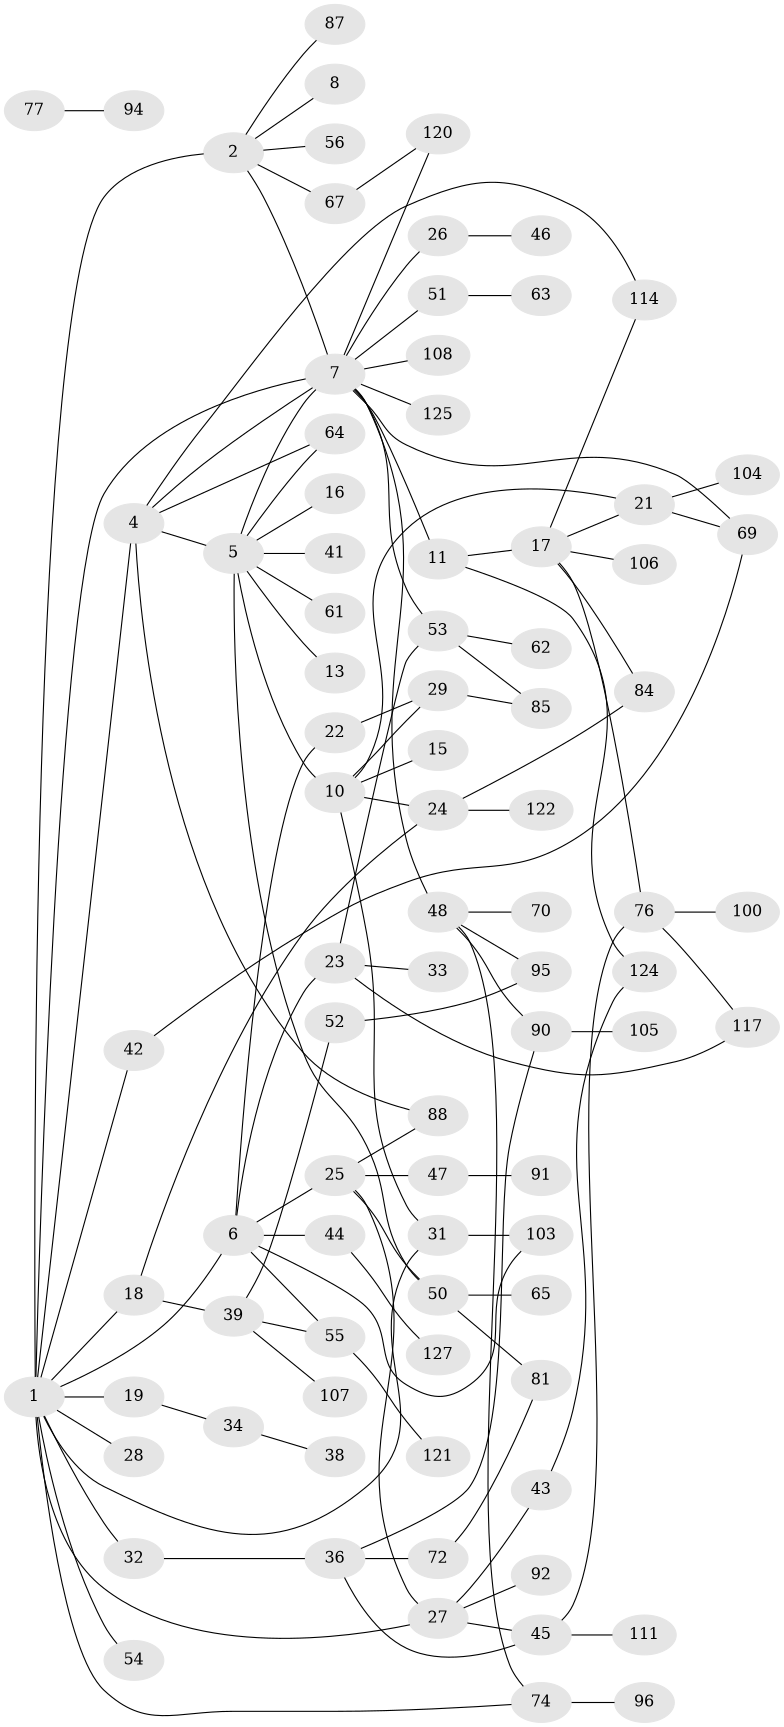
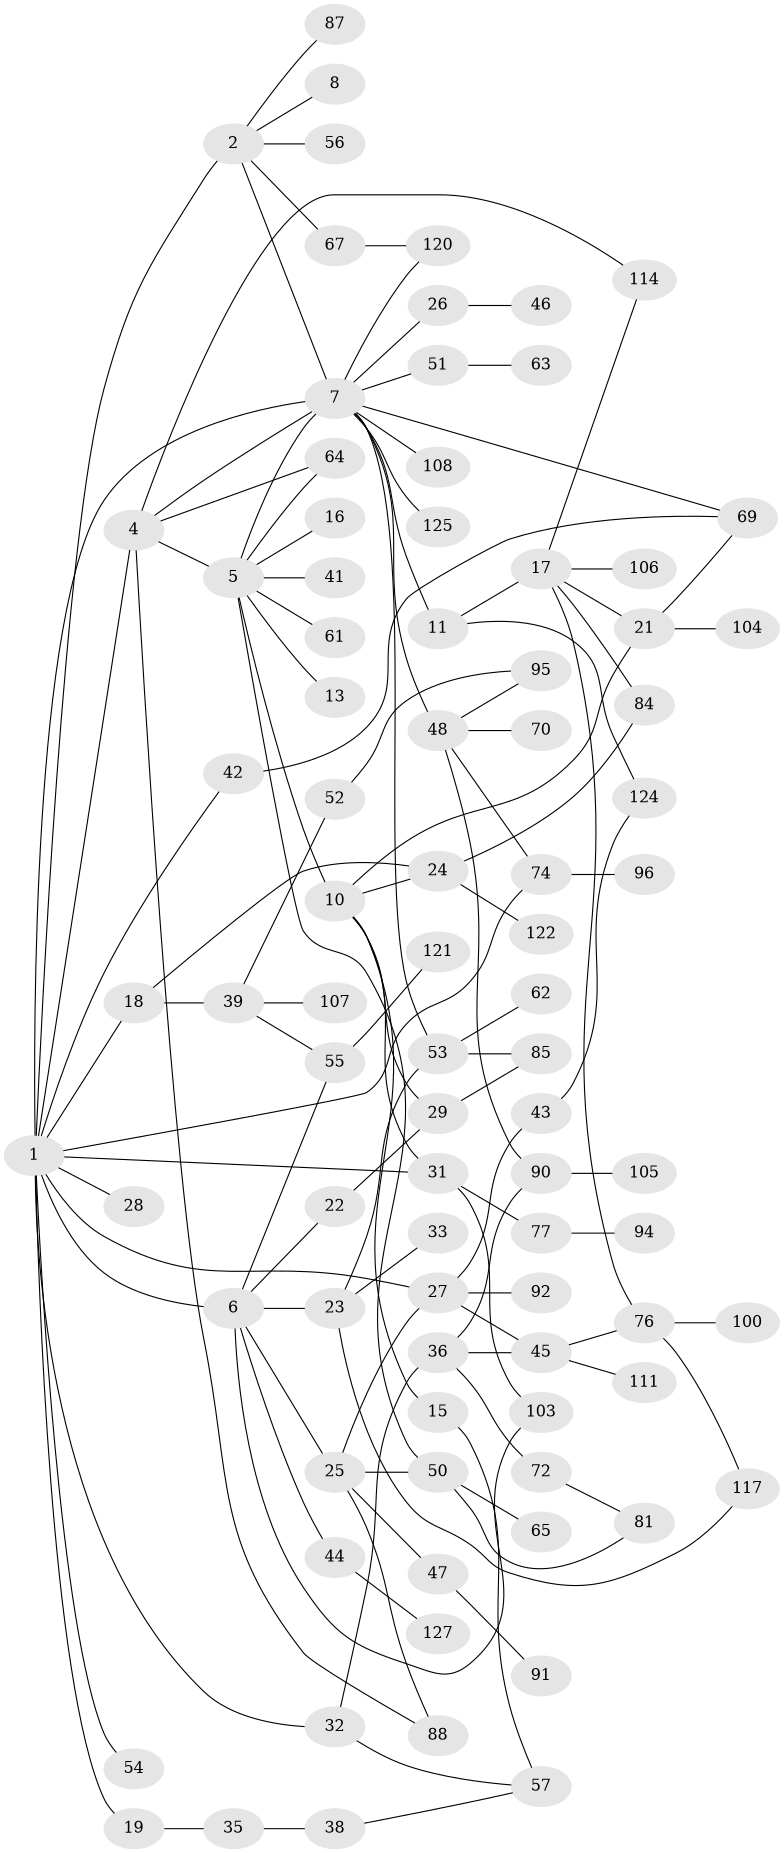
  graph {
    rankdir=LR
    node [color=gray90 style=filled]
    1 [super="+3"]
    2 [super="+12"]
    4 [super="+82"]
    6 [super="+14"]
    7 [super="+37"]
    18 [super="+112"]
    19 [super="+75"]
    27 [super="+71"]
    28
    31 [super="+58"]
    32 [super="+109"]
    42
    54
    74 [super="+119"]
    8
    56
    67 [super="+80"]
    87
    5 [super="+9"]
    64
    88 [super="+115"]
    114
    22
    23 [super="+30"]
    25 [super="+98"]
    44
    55
    103
    11 [super="+78"]
    26
    48 [super="+60"]
    51
    53 [super="+66"]
    69 [super="+123"]
    108
    120
    125
    24 [super="+126"]
    39 [super="+89"]
-   34
+   34 [label=35]
    43 [super="+73"]
    45 [super="+79"]
    92
    77 [super="+113"]
+   57 [super="+59"]
    36
    96
    10 [super="+20"]
    13
    16
    41 [super="+110"]
    50
    61
    15 [super="+49"]
    21 [super="+40"]
    29 [super="+68"]
    65 [super="+102"]
    81 [super="+86"]
    33
    117
    47
    127
    121
    17 [super="+35"]
    124
    46
    90 [super="+93"]
    70
    95 [super="+101"]
    63
    85
    62
    104
    84
    122
    76
    106
    100
    52 [super="+97"]
    107
    38 [super="+83"]
    91
    111 [super="+116"]
    94
    72
    105 [super="+118"]
    1 -- 2
    1 -- 4
    1 -- 6
    1 -- 7
    1 -- 18
    1 -- 19
    1 -- 27
    1 -- 28
    1 -- 31
    1 -- 32
    1 -- 42
    1 -- 54
    1 -- 74
    2 -- 7
    2 -- 8
    2 -- 56
    2 -- 67
    2 -- 87
    4 -- 7
    4 -- 5
    4 -- 64
    4 -- 88
    4 -- 114
    6 -- 22
    6 -- 23
    6 -- 25
    6 -- 44
    6 -- 55
    6 -- 103
    7 -- 11
    7 -- 26
    7 -- 48
    7 -- 51
    7 -- 53
    7 -- 69
    7 -- 108
    7 -- 120
    7 -- 125
    18 -- 24
    18 -- 39
    19 -- 34
    27 -- 43
    27 -- 45
    27 -- 92
    31 -- 103
+   31 -- 77
+   32 -- 57
    32 -- 36
    42 -- 69
    74 -- 96
    67 -- 120
    5 -- 7
    5 -- 64
    5 -- 10
    5 -- 13
    5 -- 16
    5 -- 41
    5 -- 50
    5 -- 61
    22 -- 29
    23 -- 53
    23 -- 33
    23 -- 117
    25 -- 27
    25 -- 88
    25 -- 50
    25 -- 47
    44 -- 127
    55 -- 121
    11 -- 17
    11 -- 124
    26 -- 46
    48 -- 74
    48 -- 90
    48 -- 70
    48 -- 95
    51 -- 63
    53 -- 85
    53 -- 62
    24 -- 84
    24 -- 122
    39 -- 55
    39 -- 52
    39 -- 107
    34 -- 38
    43 -- 124
    45 -- 76
    45 -- 111
    77 -- 94
    36 -- 45
    36 -- 90
    36 -- 72
    10 -- 31
    10 -- 24
    10 -- 15
    10 -- 21
    10 -- 29
    50 -- 65
    50 -- 81
+   15 -- 57
    21 -- 69
    21 -- 104
    29 -- 85
    47 -- 91
    17 -- 114
    17 -- 21
    17 -- 84
    17 -- 76
    17 -- 106
    90 -- 105
    76 -- 117
    76 -- 100
    52 -- 95
+   38 -- 57
    72 -- 81
  }
